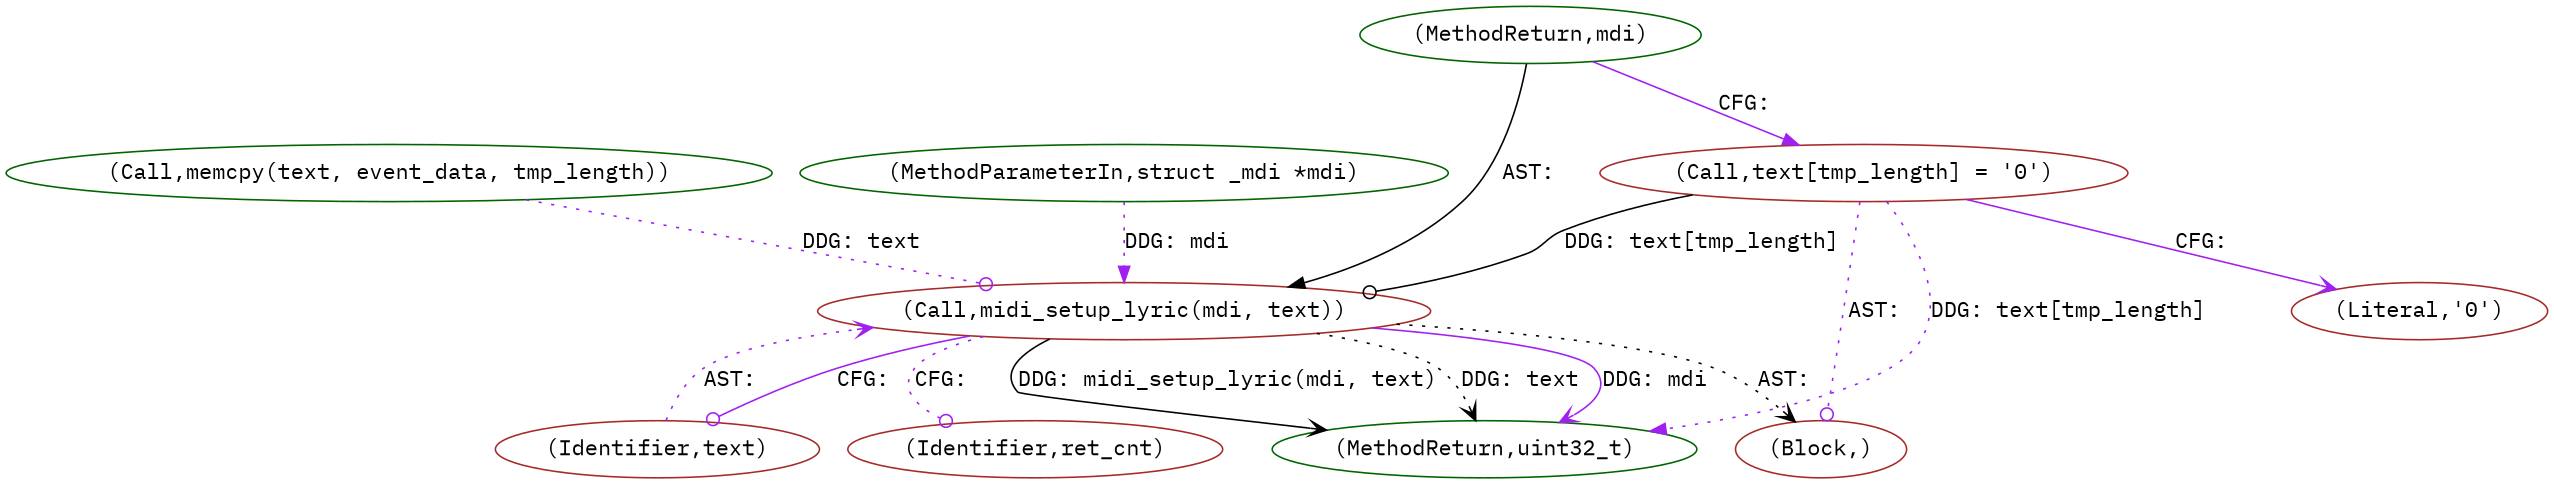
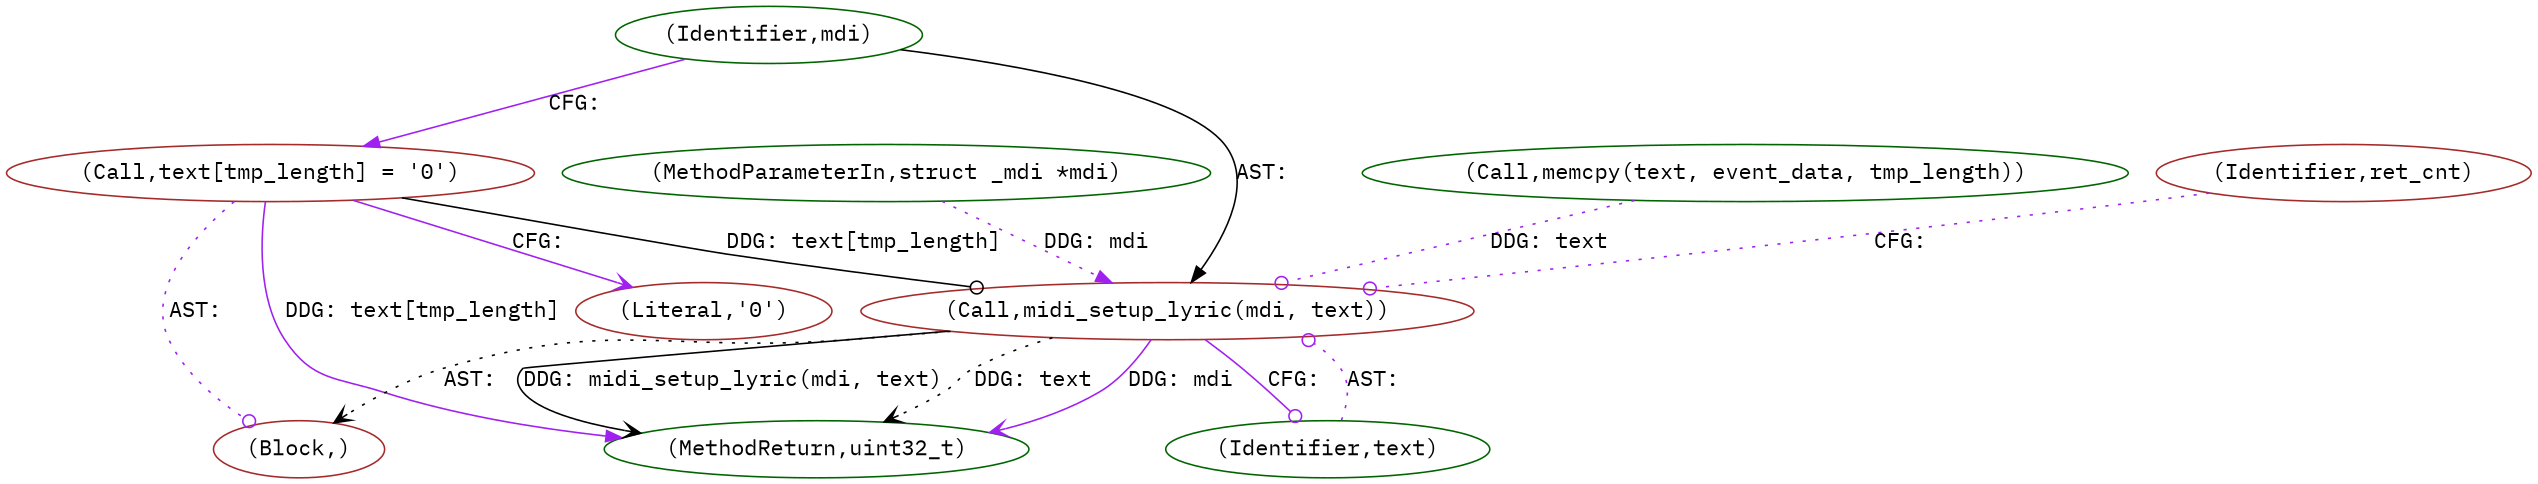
  digraph {
    fontname="IBM Plex Mono"
    node [color=brown fontname="IBM Plex Mono"]
    edge [arrowhead=odot color=purple fontname="IBM Plex Mono" style=dotted]
    n1 [label="(Call,text[tmp_length] = '\0')"]
    n2 [label="(Call,midi_setup_lyric(mdi, text))"]
    n3 [label="(Literal,'\0')"]
    n4 [color=darkgreen label="(MethodReturn,uint32_t)"]
    n5 [label="(Block,)"]
-   n6 [label="(Identifier,text)"]
+   n6 [color=darkgreen label="(Identifier,text)"]
    n7 [color=darkgreen label="(Call,memcpy(text, event_data, tmp_length))"]
    n8 [label="(Identifier,ret_cnt)"]
    n9 [color=darkgreen label="(MethodParameterIn,struct _mdi *mdi)"]
-   n10 [color=darkgreen label="(MethodReturn,mdi)"]
+   n10 [color=darkgreen label="(Identifier,mdi)"]
    n1 -> n2 [color=black label="DDG: text[tmp_length]" style=solid]
    n1 -> n3 [arrowhead=vee label="CFG: " style=solid]
-   n1 -> n4 [arrowhead=normal label="DDG: text[tmp_length]"]
+   n1 -> n4 [arrowhead=normal label="DDG: text[tmp_length]" style=solid]
    n1 -> n5 [label="AST: "]
    n2 -> n4 [arrowhead=vee label="DDG: mdi" style=solid]
    n2 -> n4 [arrowhead=vee color=black label="DDG: midi_setup_lyric(mdi, text)" style=solid]
    n2 -> n4 [arrowhead=vee color=black label="DDG: text"]
    n2 -> n5 [arrowhead=vee color=black label="AST: "]
    n2 -> n6 [label="CFG: " style=solid]
-   n6 -> n2 [arrowhead=vee label="AST: "]
+   n6 -> n2 [label="AST: "]
    n7 -> n2 [label="DDG: text"]
-   n2 -> n8 [label="CFG: "]
+   n8 -> n2 [label="CFG: "]
    n9 -> n2 [arrowhead=normal label="DDG: mdi"]
    n10 -> n1 [arrowhead=normal label="CFG: " style=solid]
    n10 -> n2 [arrowhead=normal color=black label="AST: " style=solid]
  }
